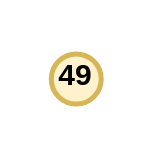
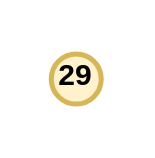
  <mxCell id="0" />
  <mxCell id="1" parent="0" />
  <mxCell id="2" value="" style="group;fontStyle=1;" parent="1" vertex="1" connectable="0"><mxGeometry x="20" y="20" width="20" height="21" as="geometry" /></mxCell>
  <mxCell id="3" value="" style="ellipse;whiteSpace=wrap;html=1;aspect=fixed;fillColor=#fff2cc;fontStyle=1;strokeColor=#d6b656;strokeWidth=2;" parent="2" vertex="1"><mxGeometry y="1" width="20" height="20" as="geometry" /></mxCell>
- <mxCell id="4" value="49" style="text;html=1;fillColor=none;align=center;verticalAlign=middle;whiteSpace=wrap;rounded=0;fontStyle=1;" parent="2" vertex="1"><mxGeometry width="20" height="20" as="geometry" /></mxCell>
+ <mxCell id="4" value="29" style="text;html=1;fillColor=none;align=center;verticalAlign=middle;whiteSpace=wrap;rounded=0;fontStyle=1;" parent="2" vertex="1"><mxGeometry width="20" height="20" as="geometry" /></mxCell>
